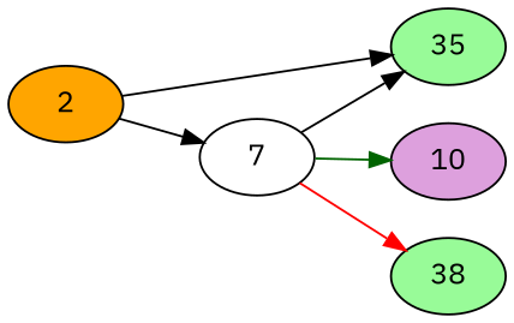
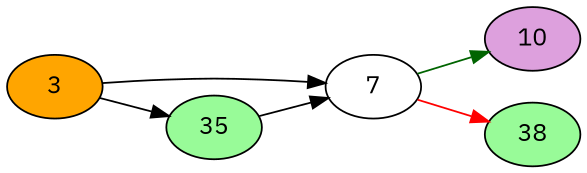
  strict digraph {
    fontname="IBM Plex Sans"
    rankdir=LR
    node [fillcolor=palegreen fontname="IBM Plex Sans" style=filled]
    edge [fontname="IBM Plex Sans"]
-   2 [entry=true fillcolor=orange]
+   2 [entry=true fillcolor=orange label=3]
    7 [fillcolor=white]
    35
    10 [fillcolor=plum]
    n5 [label=38]
    2 -> 7
    2 -> 35
    7 -> 10 [color=darkgreen cond=true]
    7 -> n5 [color=red cond=false]
-   7 -> 35
+   35 -> 7
  }
